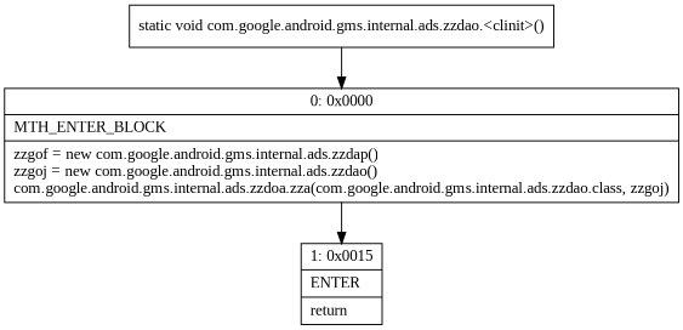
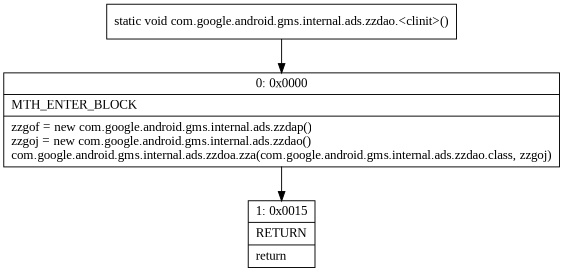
  digraph {
    fontname="Liberation Serif"
    node [shape=record fontname="Liberation Serif"]
    edge [fontname="Liberation Serif"]
    n1 [label="{0\:\ 0x0000|MTH_ENTER_BLOCK\l|zzgof = new com.google.android.gms.internal.ads.zzdap()\lzzgoj = new com.google.android.gms.internal.ads.zzdao()\lcom.google.android.gms.internal.ads.zzdoa.zza(com.google.android.gms.internal.ads.zzdao.class, zzgoj)\l}"]
-   n2 [label="{1\:\ 0x0015|ENTER\l|return\l}"]
+   n2 [label="{1\:\ 0x0015|RETURN\l|return\l}"]
    n3 [label="{static void com.google.android.gms.internal.ads.zzdao.\<clinit\>() }"]
    n1 -> n2
    n3 -> n1
  }
